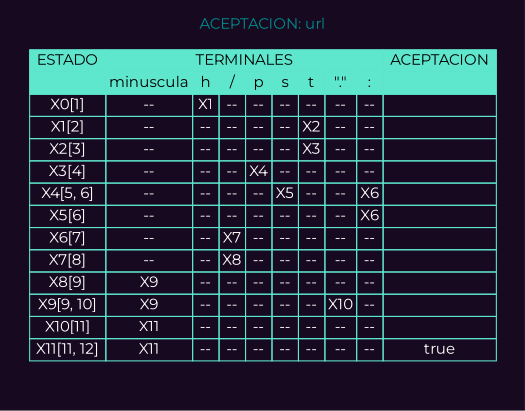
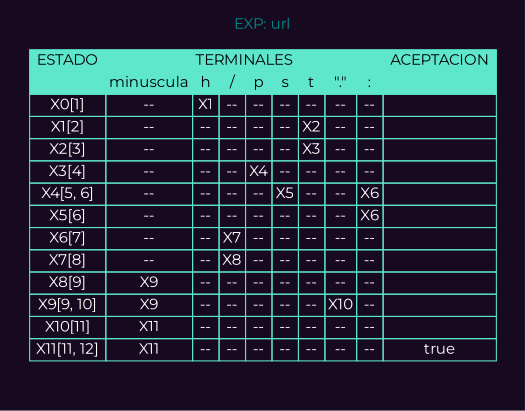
  digraph {
    bgcolor="#170920"
    fontcolor=cyan4
    label=" "
    fontname=Montserrat
    n1 [fontname=Montserrat label=<                 <table border="0" cellspacing="0" cellborder="1" color="#5ee7cd">                     <tr>                     <td  align="center" bgcolor="#5ee7cd"><font color="black"> ESTADO </font></td>                     <td  colspan="8" align="center" bgcolor="#5ee7cd"><font color="black"> TERMINALES </font></td>                     <td  align="center" bgcolor="#5ee7cd"><font color="black"> ACEPTACION </font></td>                     </tr>                     <tr>                     <td  align="center" bgcolor="#5ee7cd"><font color="black">  </font></td>                     <td  align="center" bgcolor="#5ee7cd"><font color="black">minuscula</font></td>                     <td  align="center" bgcolor="#5ee7cd"><font color="black">h</font></td>                     <td  align="center" bgcolor="#5ee7cd"><font color="black">/</font></td>                     <td  align="center" bgcolor="#5ee7cd"><font color="black">p</font></td>                     <td  align="center" bgcolor="#5ee7cd"><font color="black">s</font></td>                     <td  align="center" bgcolor="#5ee7cd"><font color="black">t</font></td>                     <td  align="center" bgcolor="#5ee7cd"><font color="black">"."</font></td>                     <td  align="center" bgcolor="#5ee7cd"><font color="black">:</font></td>                     <td  align="center" bgcolor="#5ee7cd"><font color="black">  </font></td>                     </tr> <tr>                     <td><font color="white" align="center">X0[1]</font></td>                     <td align="center"><font color="white"> -- </font></td>                     <td align="center"><font color="white">X1</font></td>                     <td align="center"><font color="white"> -- </font></td>                     <td align="center"><font color="white"> -- </font></td>                     <td align="center"><font color="white"> -- </font></td>                     <td align="center"><font color="white"> -- </font></td>                     <td align="center"><font color="white"> -- </font></td>                     <td align="center"><font color="white"> -- </font></td>                     <td ><font color="white" align="center"> </font></td>                     </tr><tr>                     <td><font color="white" align="center">X1[2]</font></td>                     <td align="center"><font color="white"> -- </font></td>                     <td align="center"><font color="white"> -- </font></td>                     <td align="center"><font color="white"> -- </font></td>                     <td align="center"><font color="white"> -- </font></td>                     <td align="center"><font color="white"> -- </font></td>                     <td align="center"><font color="white">X2</font></td>                     <td align="center"><font color="white"> -- </font></td>                     <td align="center"><font color="white"> -- </font></td>                     <td ><font color="white" align="center"> </font></td>                     </tr><tr>                     <td><font color="white" align="center">X2[3]</font></td>                     <td align="center"><font color="white"> -- </font></td>                     <td align="center"><font color="white"> -- </font></td>                     <td align="center"><font color="white"> -- </font></td>                     <td align="center"><font color="white"> -- </font></td>                     <td align="center"><font color="white"> -- </font></td>                     <td align="center"><font color="white">X3</font></td>                     <td align="center"><font color="white"> -- </font></td>                     <td align="center"><font color="white"> -- </font></td>                     <td ><font color="white" align="center"> </font></td>                     </tr><tr>                     <td><font color="white" align="center">X3[4]</font></td>                     <td align="center"><font color="white"> -- </font></td>                     <td align="center"><font color="white"> -- </font></td>                     <td align="center"><font color="white"> -- </font></td>                     <td align="center"><font color="white">X4</font></td>                     <td align="center"><font color="white"> -- </font></td>                     <td align="center"><font color="white"> -- </font></td>                     <td align="center"><font color="white"> -- </font></td>                     <td align="center"><font color="white"> -- </font></td>                     <td ><font color="white" align="center"> </font></td>                     </tr><tr>                     <td><font color="white" align="center">X4[5, 6]</font></td>                     <td align="center"><font color="white"> -- </font></td>                     <td align="center"><font color="white"> -- </font></td>                     <td align="center"><font color="white"> -- </font></td>                     <td align="center"><font color="white"> -- </font></td>                     <td align="center"><font color="white">X5</font></td>                     <td align="center"><font color="white"> -- </font></td>                     <td align="center"><font color="white"> -- </font></td>                     <td align="center"><font color="white">X6</font></td>                     <td ><font color="white" align="center"> </font></td>                     </tr><tr>                     <td><font color="white" align="center">X5[6]</font></td>                     <td align="center"><font color="white"> -- </font></td>                     <td align="center"><font color="white"> -- </font></td>                     <td align="center"><font color="white"> -- </font></td>                     <td align="center"><font color="white"> -- </font></td>                     <td align="center"><font color="white"> -- </font></td>                     <td align="center"><font color="white"> -- </font></td>                     <td align="center"><font color="white"> -- </font></td>                     <td align="center"><font color="white">X6</font></td>                     <td ><font color="white" align="center"> </font></td>                     </tr><tr>                     <td><font color="white" align="center">X6[7]</font></td>                     <td align="center"><font color="white"> -- </font></td>                     <td align="center"><font color="white"> -- </font></td>                     <td align="center"><font color="white">X7</font></td>                     <td align="center"><font color="white"> -- </font></td>                     <td align="center"><font color="white"> -- </font></td>                     <td align="center"><font color="white"> -- </font></td>                     <td align="center"><font color="white"> -- </font></td>                     <td align="center"><font color="white"> -- </font></td>                     <td ><font color="white" align="center"> </font></td>                     </tr><tr>                     <td><font color="white" align="center">X7[8]</font></td>                     <td align="center"><font color="white"> -- </font></td>                     <td align="center"><font color="white"> -- </font></td>                     <td align="center"><font color="white">X8</font></td>                     <td align="center"><font color="white"> -- </font></td>                     <td align="center"><font color="white"> -- </font></td>                     <td align="center"><font color="white"> -- </font></td>                     <td align="center"><font color="white"> -- </font></td>                     <td align="center"><font color="white"> -- </font></td>                     <td ><font color="white" align="center"> </font></td>                     </tr><tr>                     <td><font color="white" align="center">X8[9]</font></td>                     <td align="center"><font color="white">X9</font></td>                     <td align="center"><font color="white"> -- </font></td>                     <td align="center"><font color="white"> -- </font></td>                     <td align="center"><font color="white"> -- </font></td>                     <td align="center"><font color="white"> -- </font></td>                     <td align="center"><font color="white"> -- </font></td>                     <td align="center"><font color="white"> -- </font></td>                     <td align="center"><font color="white"> -- </font></td>                     <td ><font color="white" align="center"> </font></td>                     </tr><tr>                     <td><font color="white" align="center">X9[9, 10]</font></td>                     <td align="center"><font color="white">X9</font></td>                     <td align="center"><font color="white"> -- </font></td>                     <td align="center"><font color="white"> -- </font></td>                     <td align="center"><font color="white"> -- </font></td>                     <td align="center"><font color="white"> -- </font></td>                     <td align="center"><font color="white"> -- </font></td>                     <td align="center"><font color="white">X10</font></td>                     <td align="center"><font color="white"> -- </font></td>                     <td ><font color="white" align="center"> </font></td>                     </tr><tr>                     <td><font color="white" align="center">X10[11]</font></td>                     <td align="center"><font color="white">X11</font></td>                     <td align="center"><font color="white"> -- </font></td>                     <td align="center"><font color="white"> -- </font></td>                     <td align="center"><font color="white"> -- </font></td>                     <td align="center"><font color="white"> -- </font></td>                     <td align="center"><font color="white"> -- </font></td>                     <td align="center"><font color="white"> -- </font></td>                     <td align="center"><font color="white"> -- </font></td>                     <td ><font color="white" align="center"> </font></td>                     </tr><tr>                     <td><font color="white" align="center">X11[11, 12]</font></td>                     <td align="center"><font color="white">X11</font></td>                     <td align="center"><font color="white"> -- </font></td>                     <td align="center"><font color="white"> -- </font></td>                     <td align="center"><font color="white"> -- </font></td>                     <td align="center"><font color="white"> -- </font></td>                     <td align="center"><font color="white"> -- </font></td>                     <td align="center"><font color="white"> -- </font></td>                     <td align="center"><font color="white"> -- </font></td>                     <td ><font color="white" align="center">true</font></td>                     </tr>                </table>         > ordering=in shape=none]
    subgraph cluster_1 {
      color="#170920"
-     label="ACEPTACION: url"
+     label="EXP: url"
      n1
    }
  }
